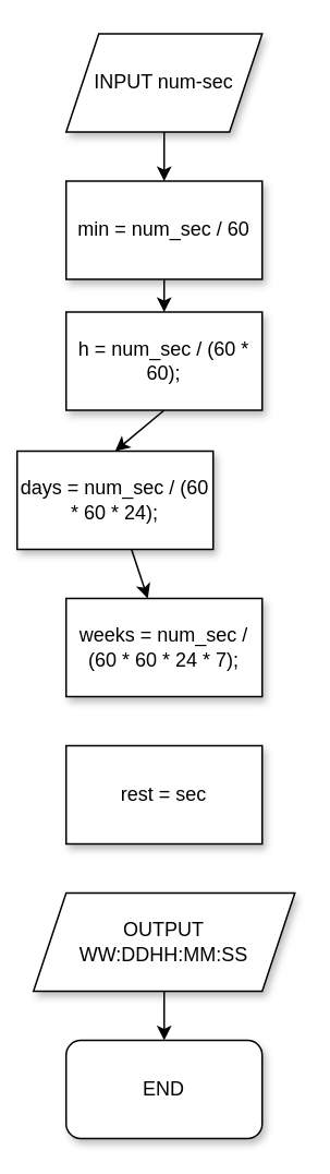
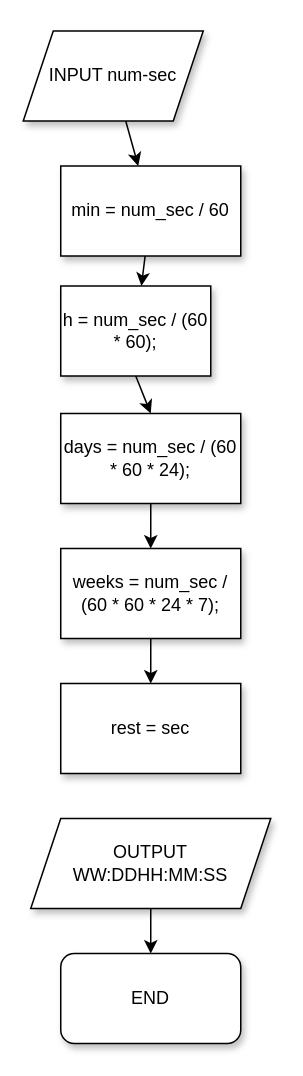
  <mxCell id="0" />
  <mxCell id="1" parent="0" />
  <mxCell id="2" value="" style="edgeStyle=none;html=1;" parent="1" source="3" target="13" edge="1"><mxGeometry relative="1" as="geometry" /></mxCell>
- <mxCell id="3" value="INPUT num-sec" style="shape=parallelogram;perimeter=parallelogramPerimeter;whiteSpace=wrap;html=1;fixedSize=1;shadow=1;" parent="1" vertex="1"><mxGeometry x="40" y="20" width="120" height="60" as="geometry" /></mxCell>
+ <mxCell id="3" value="INPUT num-sec" style="shape=parallelogram;perimeter=parallelogramPerimeter;whiteSpace=wrap;html=1;fixedSize=1;shadow=1;" parent="1" vertex="1"><mxGeometry x="15" y="20" width="120" height="60" as="geometry" /></mxCell>
  <mxCell id="4" value="" style="edgeStyle=none;html=1;" parent="1" source="5" target="7" edge="1"><mxGeometry relative="1" as="geometry" /></mxCell>
- <mxCell id="5" value="days = num_sec / (60 * 60 * 24);" style="rounded=0;whiteSpace=wrap;html=1;shadow=1;" parent="1" vertex="1"><mxGeometry x="10" y="275" width="120" height="60" as="geometry" /></mxCell>
+ <mxCell id="5" value="days = num_sec / (60 * 60 * 24);" style="rounded=0;whiteSpace=wrap;html=1;shadow=1;" parent="1" vertex="1"><mxGeometry x="40" y="275" width="120" height="60" as="geometry" /></mxCell>
+ <mxCell id="6" value="" style="edgeStyle=none;html=1;" parent="1" source="7" target="8" edge="1"><mxGeometry relative="1" as="geometry" /></mxCell>
  <mxCell id="7" value="weeks = num_sec / (60 * 60 * 24 * 7);" style="rounded=0;whiteSpace=wrap;html=1;shadow=1;" parent="1" vertex="1"><mxGeometry x="40" y="365" width="120" height="60" as="geometry" /></mxCell>
  <mxCell id="8" value="rest = sec" style="whiteSpace=wrap;html=1;rounded=0;shadow=1;" parent="1" vertex="1"><mxGeometry x="40" y="455" width="120" height="60" as="geometry" /></mxCell>
  <mxCell id="9" value="" style="edgeStyle=none;html=1;" parent="1" source="10" target="11" edge="1"><mxGeometry relative="1" as="geometry" /></mxCell>
  <mxCell id="10" value="OUTPUT&lt;br&gt;WW:DDHH:MM:SS" style="shape=parallelogram;perimeter=parallelogramPerimeter;whiteSpace=wrap;html=1;fixedSize=1;shadow=1;" parent="1" vertex="1"><mxGeometry x="20" y="545" width="160" height="60" as="geometry" /></mxCell>
  <mxCell id="11" value="END" style="rounded=1;whiteSpace=wrap;html=1;shadow=1;" parent="1" vertex="1"><mxGeometry x="40" y="635" width="120" height="60" as="geometry" /></mxCell>
  <mxCell id="12" value="" style="edgeStyle=none;html=1;" parent="1" source="13" target="15" edge="1"><mxGeometry relative="1" as="geometry" /></mxCell>
  <mxCell id="13" value="min = num_sec / 60" style="rounded=0;whiteSpace=wrap;html=1;shadow=1;" parent="1" vertex="1"><mxGeometry x="40" y="110" width="120" height="60" as="geometry" /></mxCell>
  <mxCell id="14" style="edgeStyle=none;html=1;exitX=0.5;exitY=1;exitDx=0;exitDy=0;entryX=0.5;entryY=0;entryDx=0;entryDy=0;" parent="1" source="15" target="5" edge="1"><mxGeometry relative="1" as="geometry" /></mxCell>
- <mxCell id="15" value="&lt;div&gt;h = num_sec / (60 * 60);&lt;/div&gt;" style="whiteSpace=wrap;html=1;rounded=0;shadow=1;" parent="1" vertex="1"><mxGeometry x="40" y="190" width="120" height="60" as="geometry" /></mxCell>
+ <mxCell id="15" value="&lt;div&gt;h = num_sec / (60 * 60);&lt;/div&gt;" style="whiteSpace=wrap;html=1;rounded=0;shadow=1;" parent="1" vertex="1"><mxGeometry x="40" y="190" width="100" height="60" as="geometry" /></mxCell>
